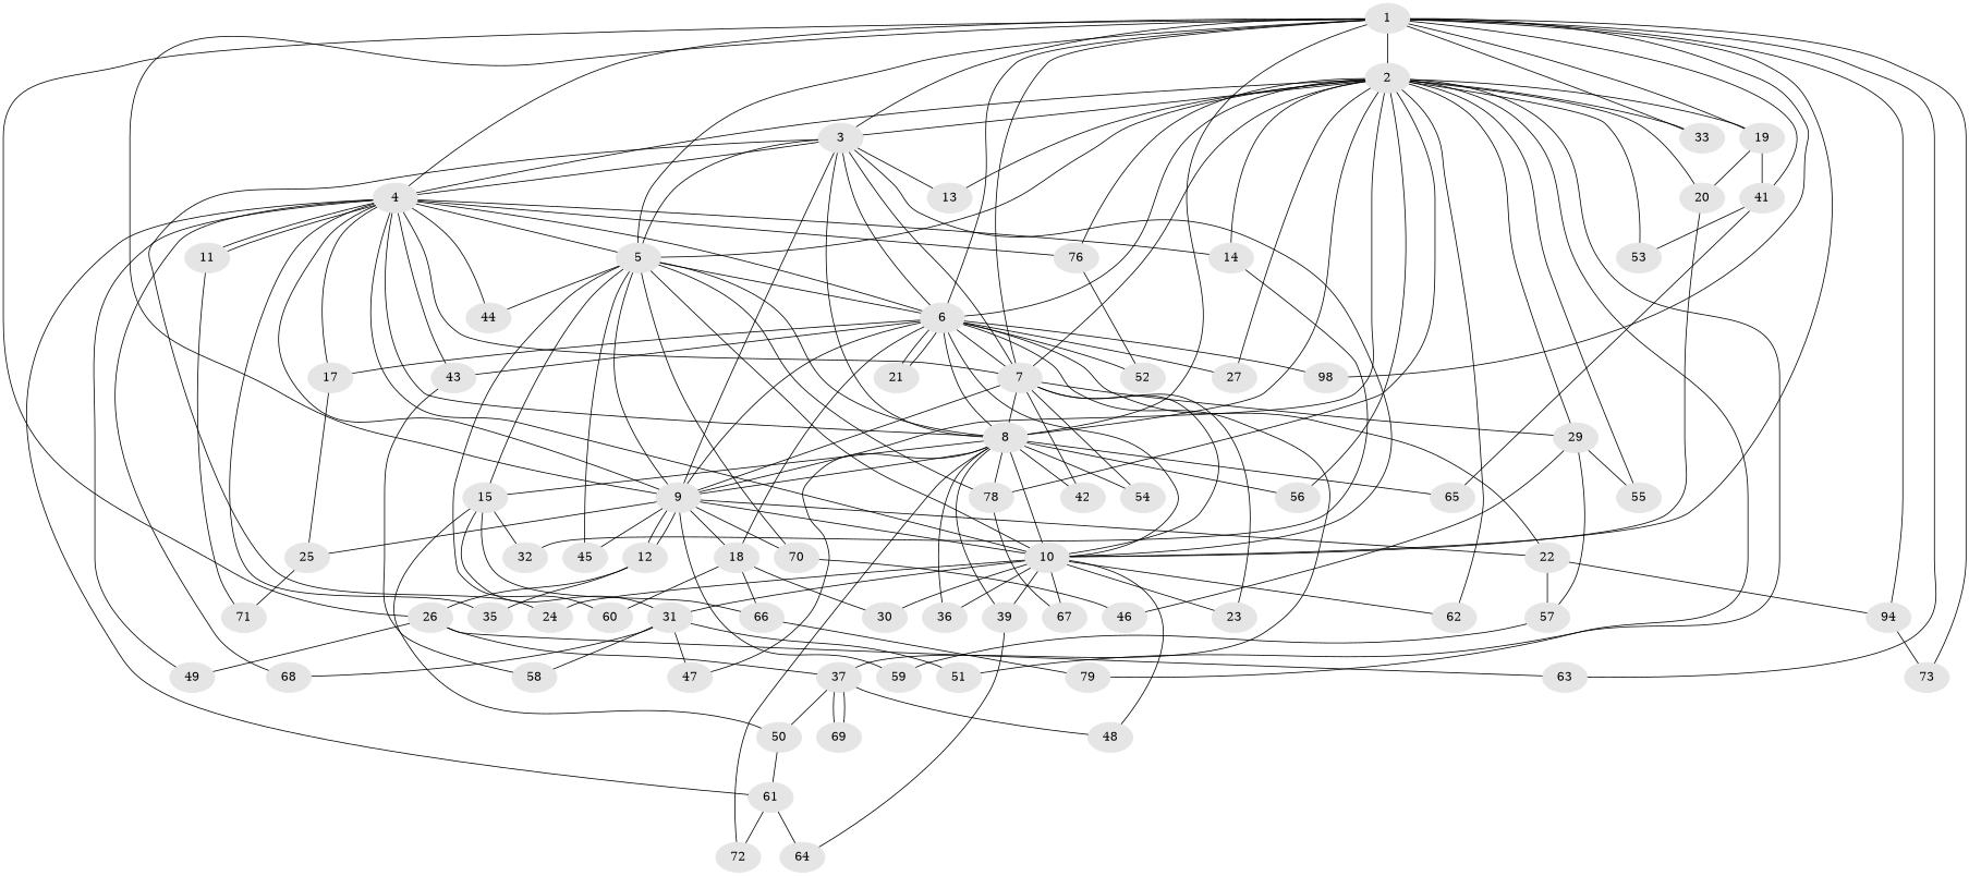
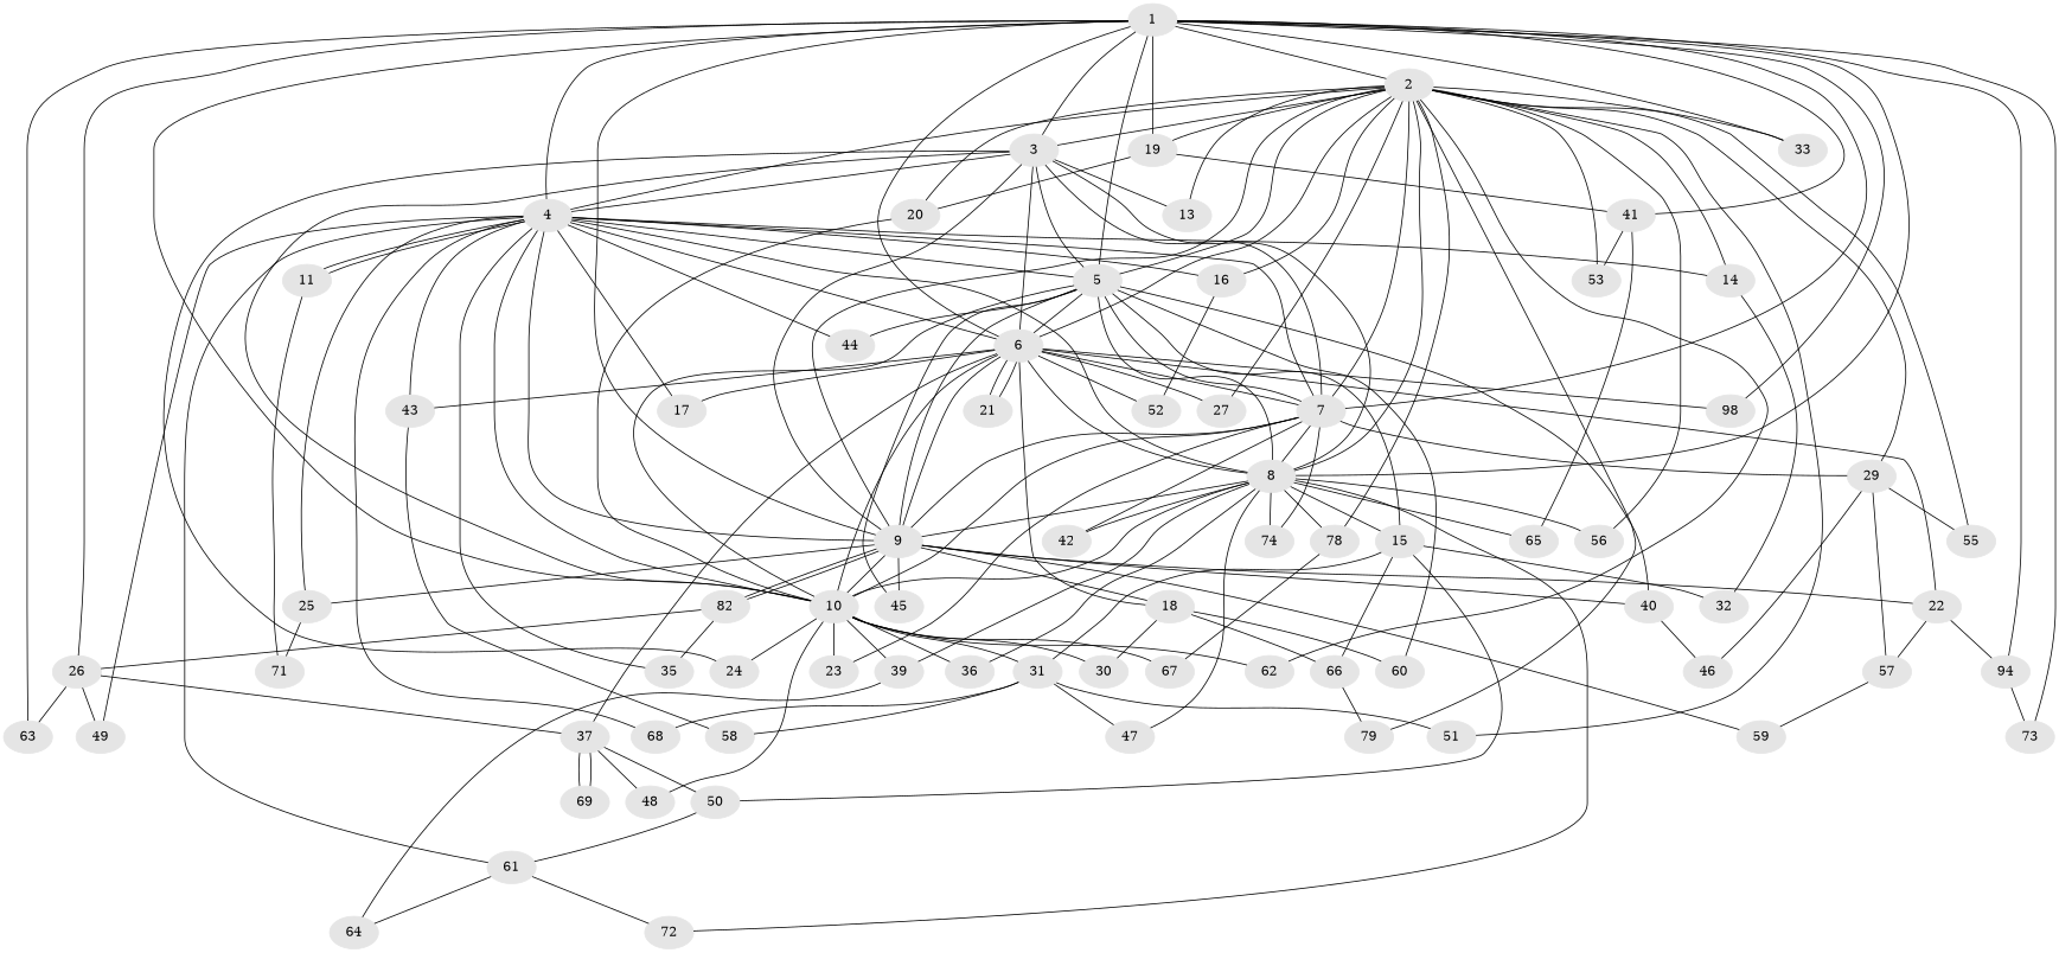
  graph {
    node [color=gray90 style=filled]
    1
    2
    3
    4
    5
    6
    7
    8
    9
    10
    19
    26
    33
    n14 [label=94]
    n15 [label=98]
    41
    63
    73
    13
    14
-   16 [label=76]
+   16
    20
    27
    n24 [label=78]
    29
    51
    53
    55
    56
    62
    n31 [label=79]
    24
    11
    17
    25
    35
    43
    44
    49
    61
    68
    15
-   40 [label=70]
+   40
    45
    60
    18
    21
    22
    37
    52
    23
    42
-   54
+   54 [label=74]
    36
    39
    47
    65
    72
-   12
+   12 [label=82]
    59
    30
    31
    48
    67
    32
    57
    46
    71
    58
    64
    50
    66
    69
    1 -- 2
    1 -- 3
    1 -- 4
    1 -- 5
    1 -- 6
    1 -- 7
    1 -- 8
    1 -- 9
    1 -- 10
    1 -- 19
    1 -- 26
    1 -- 33
    1 -- n14
    1 -- n15
    1 -- 41
    1 -- 63
    1 -- 73
    2 -- 3
    2 -- 4
    2 -- 5
    2 -- 6
    2 -- 7
    2 -- 8
    2 -- 9
    2 -- 19
    2 -- 33
    2 -- 13
    2 -- 14
    2 -- 16
    2 -- 20
    2 -- 27
    2 -- n24
    2 -- 29
    2 -- 51
    2 -- 53
    2 -- 55
    2 -- 56
    2 -- 62
    2 -- n31
    3 -- 4
    3 -- 5
    3 -- 6
    3 -- 7
    3 -- 8
    3 -- 9
    3 -- 10
    3 -- 13
    3 -- 24
    4 -- 5
    4 -- 6
    4 -- 7
    4 -- 8
    4 -- 9
    4 -- 10
    4 -- 14
    4 -- 16
    4 -- 11
    4 -- 11
    4 -- 17
-   17 -- 25
+   4 -- 25
    4 -- 35
    4 -- 43
    4 -- 44
    4 -- 49
    4 -- 61
    4 -- 68
    5 -- 6
-   5 -- n24
+   5 -- 7
    5 -- 8
    5 -- 9
    5 -- 10
    5 -- 44
    5 -- 15
    5 -- 40
    5 -- 45
    5 -- 60
    6 -- 7
    6 -- 8
    6 -- 9
    6 -- 10
    6 -- n15
    6 -- 27
    6 -- 17
    6 -- 43
    6 -- 18
    6 -- 21
    6 -- 21
    6 -- 22
    6 -- 37
    6 -- 52
    7 -- 8
    7 -- 9
    7 -- 10
    7 -- 29
    7 -- 23
    7 -- 42
    7 -- 54
    8 -- 9
    8 -- 10
    8 -- n24
    8 -- 56
    8 -- 15
    8 -- 42
    8 -- 54
    8 -- 36
    8 -- 39
    8 -- 47
    8 -- 65
    8 -- 72
    9 -- 10
    9 -- 25
    9 -- 40
    9 -- 45
    9 -- 18
    9 -- 22
    9 -- 12
    9 -- 12
    9 -- 59
    10 -- 62
    10 -- 24
    10 -- 23
    10 -- 36
    10 -- 39
    10 -- 30
    10 -- 31
    10 -- 48
    10 -- 67
    19 -- 41
    19 -- 20
    26 -- 63
    26 -- 49
    26 -- 37
    n14 -- 73
    41 -- 53
    41 -- 65
    14 -- 32
    16 -- 52
    20 -- 10
    n24 -- 67
    29 -- 55
    29 -- 57
    29 -- 46
    11 -- 71
    25 -- 71
    43 -- 58
    61 -- 72
    61 -- 64
    15 -- 31
    15 -- 32
    15 -- 50
    15 -- 66
    40 -- 46
    18 -- 60
    18 -- 30
    18 -- 66
    22 -- n14
    22 -- 57
    37 -- 48
    37 -- 50
    37 -- 69
    37 -- 69
    39 -- 64
    12 -- 26
    12 -- 35
    31 -- 51
    31 -- 68
    31 -- 47
    31 -- 58
    57 -- 59
    50 -- 61
    66 -- n31
  }
